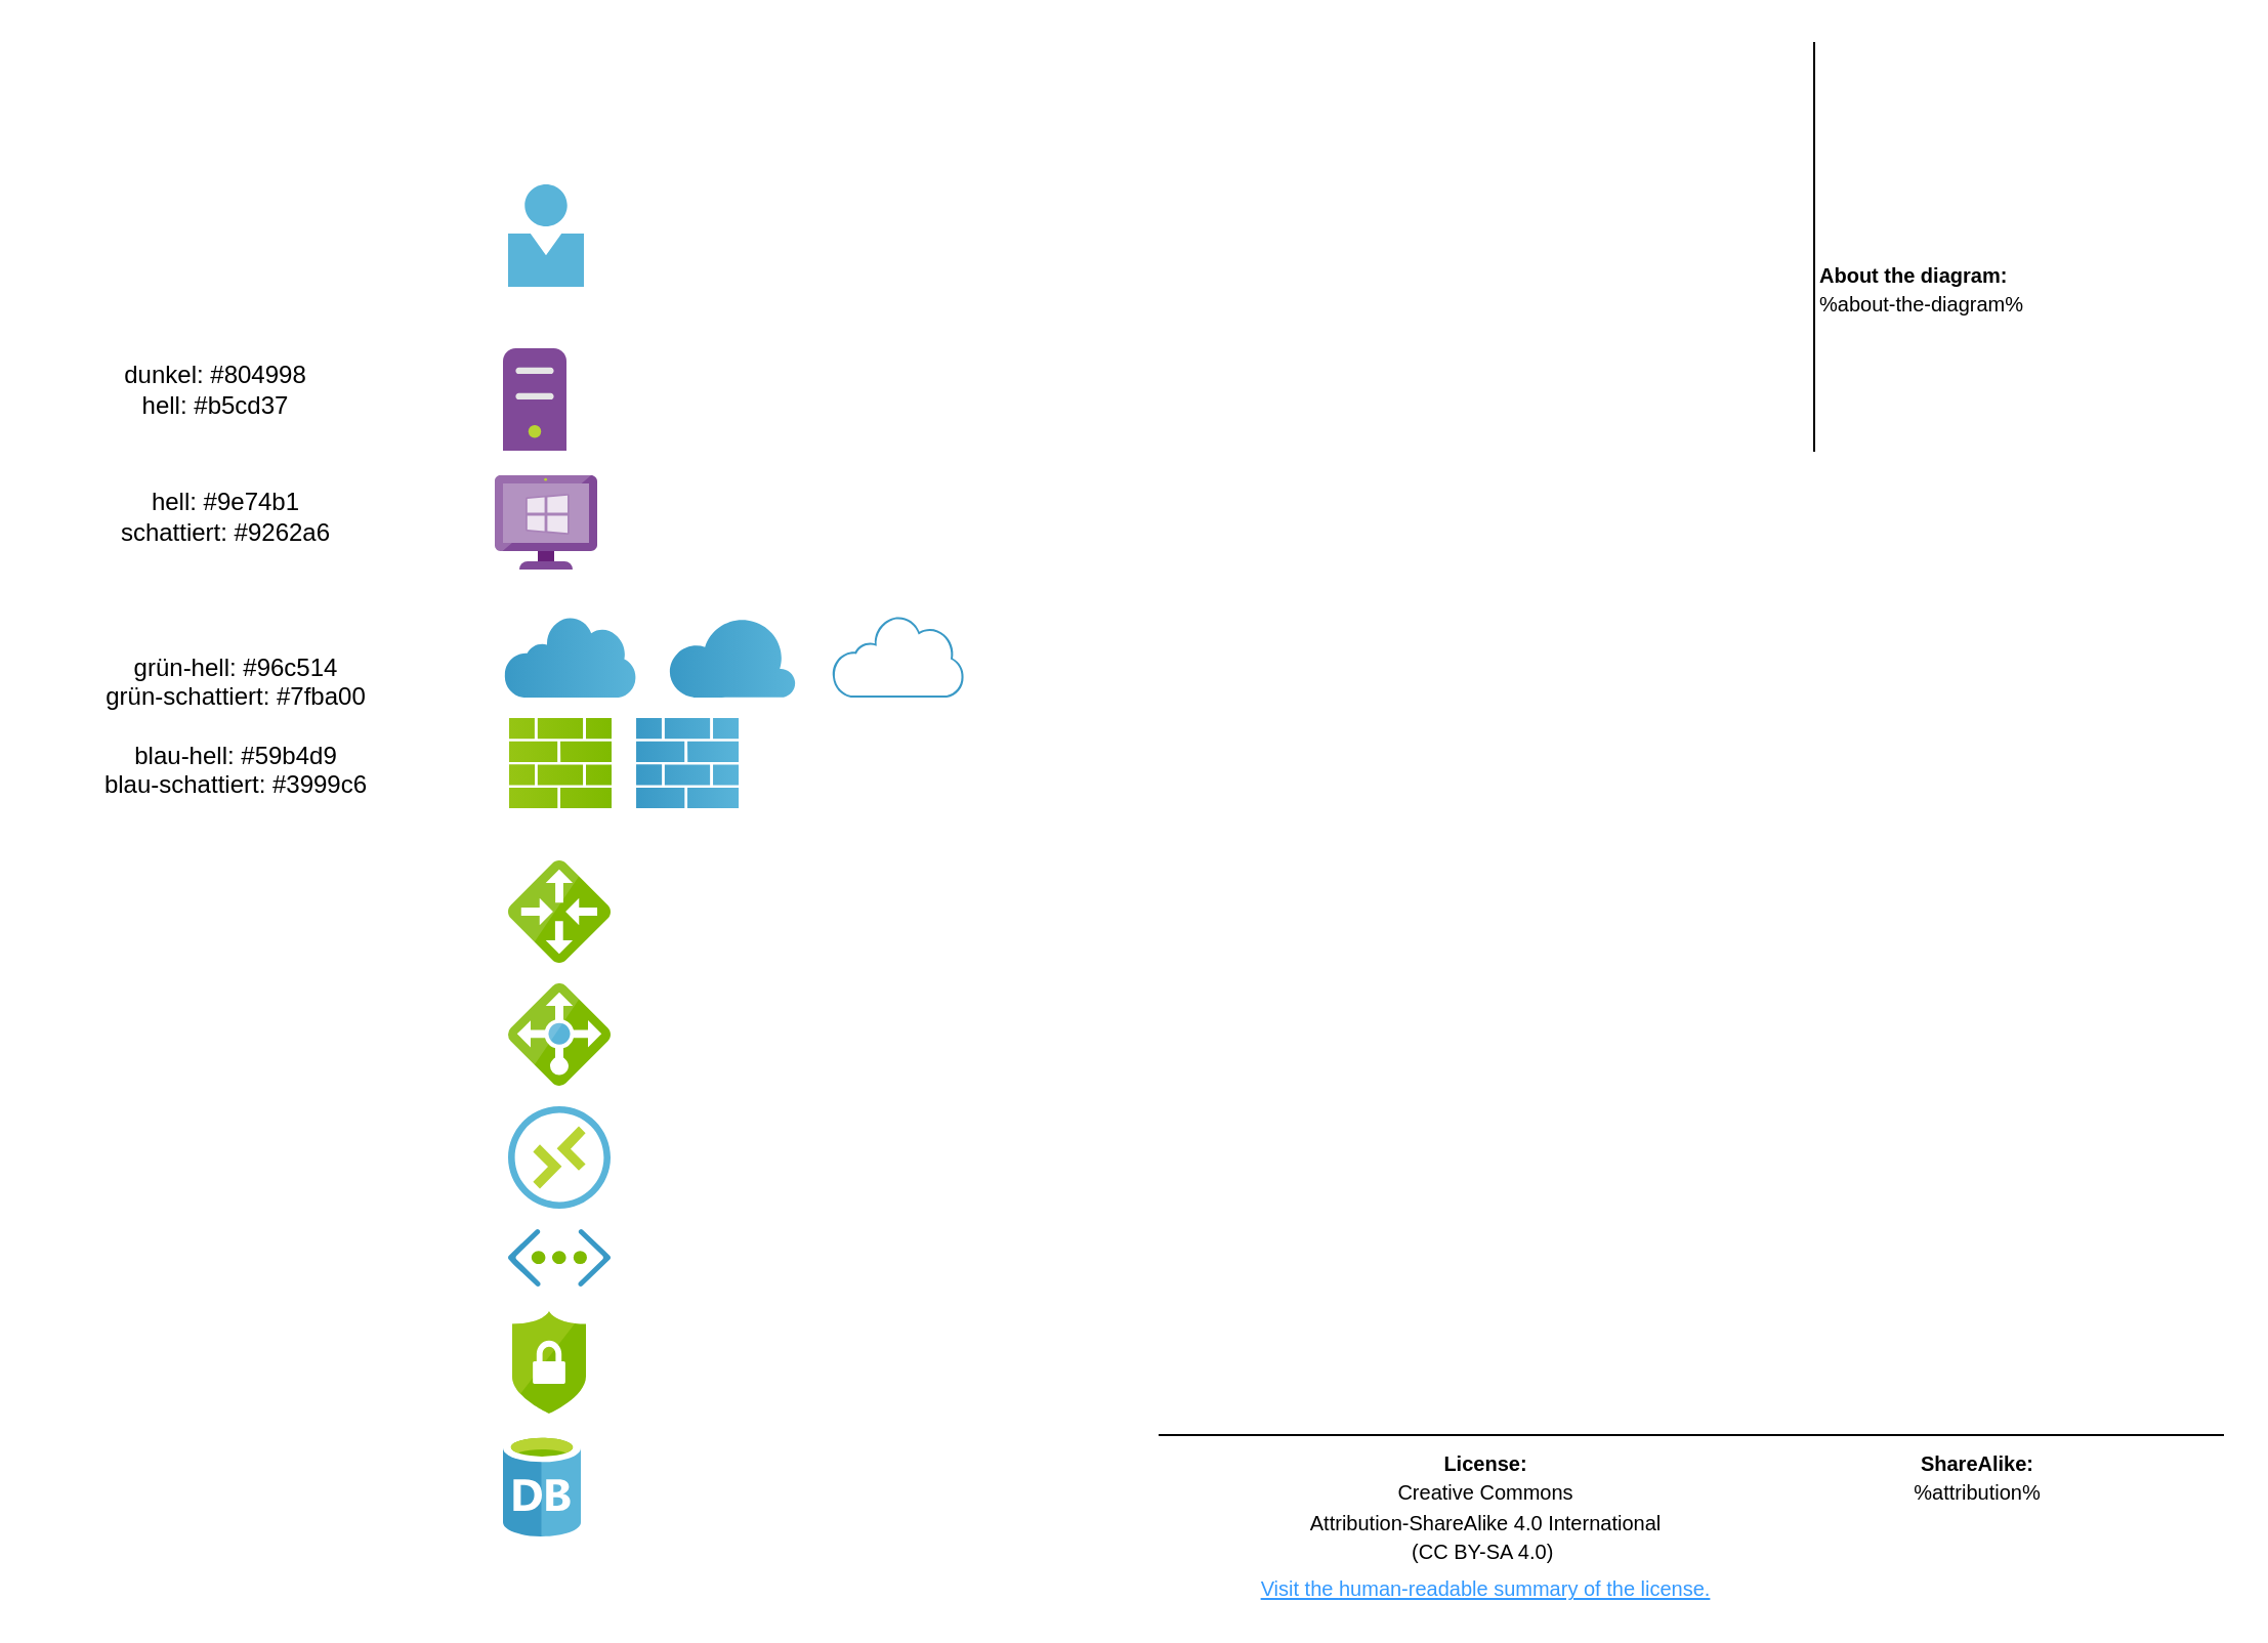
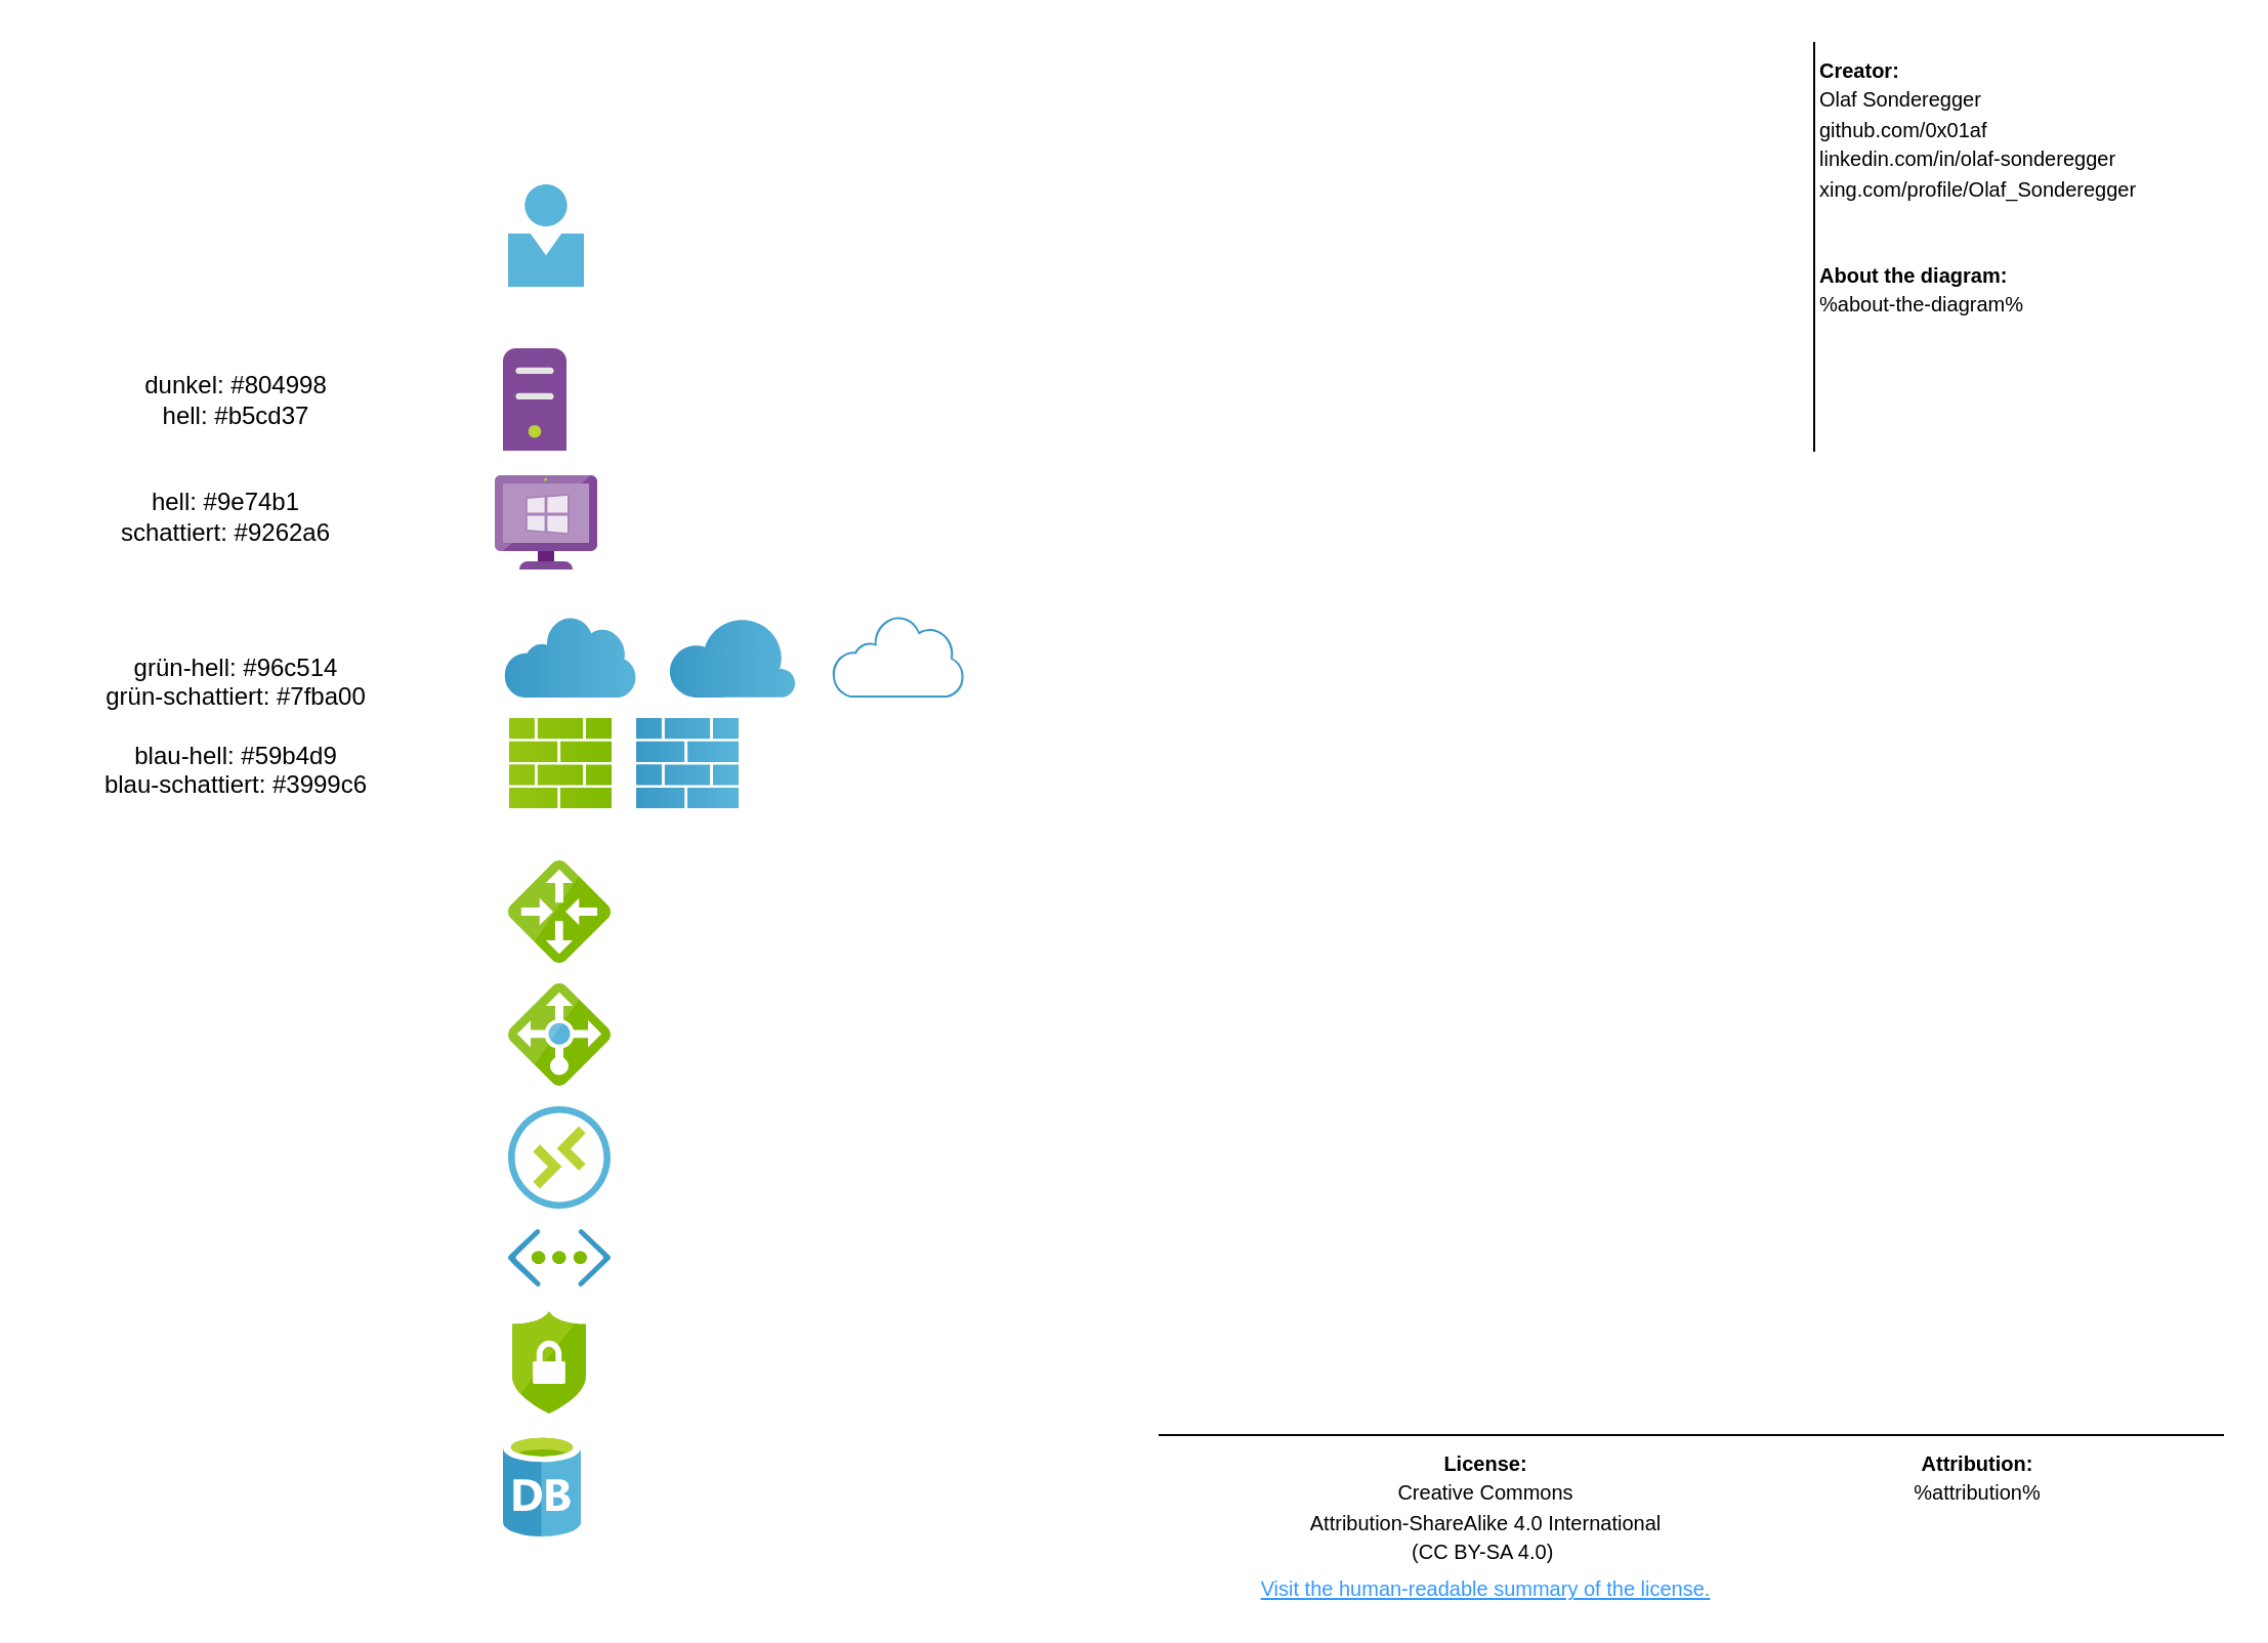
  <mxCell id="0" value="" />
  <mxCell id="1" value="Diagram" style="" parent="0" />
  <mxCell id="2" value="" style="group;sketch=0;editable=0;resizable=0;" parent="1" vertex="1" connectable="0"><mxGeometry x="885" y="20" width="161" height="200" as="geometry" /></mxCell>
+ <mxCell id="3" value="&lt;font style=&quot;font-size: 10px&quot;&gt;&lt;b&gt;Creator:&lt;/b&gt;&lt;br&gt;Olaf Sonderegger&lt;br&gt;github.com/0x01af&lt;br&gt;linkedin.com/in/olaf-sonderegger&lt;br&gt;xing.com/profile/Olaf_Sonderegger&lt;span&gt;&lt;br&gt;&lt;/span&gt;&lt;/font&gt;" style="text;html=1;strokeColor=none;fillColor=none;align=left;verticalAlign=top;whiteSpace=wrap;rounded=0;sketch=0;editable=0;" parent="2" vertex="1"><mxGeometry x="1" width="160" height="80" as="geometry" /></mxCell>
  <mxCell id="4" value="" style="endArrow=none;html=1;fontColor=#3399FF;sketch=0;editable=0;" parent="2" edge="1"><mxGeometry width="50" height="50" as="geometry"><mxPoint as="sourcePoint" /><mxPoint y="200" as="targetPoint" /></mxGeometry></mxCell>
  <mxCell id="5" value="&lt;font style=&quot;font-size: 10px&quot;&gt;&lt;b&gt;About the diagram:&lt;/b&gt;&lt;br&gt;%about-the-diagram%&lt;span&gt;&lt;br&gt;&lt;/span&gt;&lt;/font&gt;" style="text;html=1;strokeColor=none;fillColor=none;align=left;verticalAlign=top;whiteSpace=wrap;rounded=0;sketch=0;editable=0;" parent="2" vertex="1"><mxGeometry x="1" y="100" width="160" height="80" as="geometry" /></mxCell>
  <mxCell id="6" value="" style="group;resizable=0;editable=0;" parent="1" vertex="1" connectable="0"><mxGeometry x="565" y="700" width="520" height="80" as="geometry" /></mxCell>
  <mxCell id="7" value="&lt;font style=&quot;font-size: 10px&quot;&gt;&lt;b&gt;License:&lt;/b&gt;&lt;br&gt;Creative Commons&lt;br&gt;&lt;span&gt;Attribution-ShareAlike 4.0 International&lt;br&gt;&lt;/span&gt;&lt;span&gt;(CC BY-SA 4.0)&amp;nbsp;&lt;/span&gt;&lt;span&gt;&lt;br&gt;&lt;/span&gt;&lt;/font&gt;" style="text;html=1;strokeColor=none;fillColor=none;align=center;verticalAlign=top;whiteSpace=wrap;rounded=0;" parent="6" vertex="1"><mxGeometry x="40" width="240" height="70" as="geometry" /></mxCell>
  <mxCell id="8" value="&lt;font style=&quot;font-size: 10px&quot;&gt;Visit the&amp;nbsp;&lt;span class=&quot;summary&quot;&gt;human-readable summary of the license.&lt;/span&gt;&lt;/font&gt;" style="text;whiteSpace=wrap;html=1;rounded=0;align=center;verticalAlign=middle;fontColor=#3399FF;fontStyle=4" parent="6" vertex="1"><mxGeometry x="40" y="70" width="240" height="10" as="geometry" /></mxCell>
  <mxCell id="9" value="" style="endArrow=none;html=1;fontColor=#3399FF;entryX=1;entryY=0;entryDx=0;entryDy=0;" parent="6" target="10" edge="1"><mxGeometry width="50" height="50" as="geometry"><mxPoint as="sourcePoint" /><mxPoint x="520" y="-10" as="targetPoint" /></mxGeometry></mxCell>
- <mxCell id="10" value="&lt;font style=&quot;font-size: 10px&quot;&gt;&lt;b&gt;ShareAlike:&lt;br&gt;&lt;/b&gt;&lt;span&gt;%attribution%&lt;br&gt;&lt;/span&gt;&lt;/font&gt;" style="text;html=1;strokeColor=none;fillColor=none;align=center;verticalAlign=top;whiteSpace=wrap;rounded=0;" parent="6" vertex="1"><mxGeometry x="280" width="240" height="80" as="geometry" /></mxCell>
+ <mxCell id="10" value="&lt;font style=&quot;font-size: 10px&quot;&gt;&lt;b&gt;Attribution:&lt;br&gt;&lt;/b&gt;&lt;span&gt;%attribution%&lt;br&gt;&lt;/span&gt;&lt;/font&gt;" style="text;html=1;strokeColor=none;fillColor=none;align=center;verticalAlign=top;whiteSpace=wrap;rounded=0;" parent="6" vertex="1"><mxGeometry x="280" width="240" height="80" as="geometry" /></mxCell>
  <mxCell id="11" value="" style="aspect=fixed;html=1;points=[];align=center;image;fontSize=12;image=img/lib/mscae/Virtual_Network.svg;" parent="1" vertex="1"><mxGeometry x="248" y="600" width="50" height="28.0" as="geometry" /></mxCell>
  <mxCell id="12" value="" style="aspect=fixed;html=1;points=[];align=center;image;fontSize=12;image=img/lib/mscae/Connections.svg;" parent="1" vertex="1"><mxGeometry x="248" y="540" width="50" height="50" as="geometry" /></mxCell>
  <mxCell id="13" value="" style="aspect=fixed;html=1;points=[];align=center;image;fontSize=12;image=img/lib/mscae/Local_Network_Gateways.svg;" parent="1" vertex="1"><mxGeometry x="248" y="420" width="50" height="50" as="geometry" /></mxCell>
  <mxCell id="14" value="" style="aspect=fixed;html=1;points=[];align=center;image;fontSize=12;image=img/lib/mscae/Load_Balancer_feature.svg;" parent="1" vertex="1"><mxGeometry x="248" y="480" width="50" height="50" as="geometry" /></mxCell>
  <mxCell id="15" value="" style="aspect=fixed;pointerEvents=1;shadow=0;dashed=0;html=1;labelPosition=center;verticalLabelPosition=bottom;verticalAlign=top;align=center;shape=mxgraph.mscae.enterprise.internet_hollow;fontColor=#3399FF;fillColor=#3999C6;strokeColor=none;" parent="1" vertex="1"><mxGeometry x="405.5" y="300" width="64.51" height="40" as="geometry" /></mxCell>
  <mxCell id="16" value="" style="aspect=fixed;html=1;points=[];align=center;image;fontSize=12;image=img/lib/mscae/Person.svg;" parent="1" vertex="1"><mxGeometry x="248" y="90" width="37" height="50" as="geometry" /></mxCell>
  <mxCell id="17" value="" style="aspect=fixed;html=1;points=[];align=center;image;fontSize=12;image=img/lib/mscae/Security_Center.svg;" parent="1" vertex="1"><mxGeometry x="250" y="640" width="36" height="50" as="geometry" /></mxCell>
  <mxCell id="18" value="" style="aspect=fixed;html=1;points=[];align=center;image;fontSize=12;image=img/lib/mscae/Non_Azure_Machine.svg;" parent="1" vertex="1"><mxGeometry x="245.5" y="170" width="31" height="50" as="geometry" /></mxCell>
  <mxCell id="19" value="" style="aspect=fixed;html=1;points=[];align=center;image;fontSize=12;image=img/lib/mscae/VM_Windows_Non_Azure.svg;" parent="1" vertex="1"><mxGeometry x="241.5" y="232" width="50" height="46" as="geometry" /></mxCell>
  <mxCell id="20" value="" style="aspect=fixed;html=1;points=[];align=center;image;fontSize=12;image=img/lib/mscae/Database_General.svg;" parent="1" vertex="1"><mxGeometry x="245.5" y="700" width="38" height="50" as="geometry" /></mxCell>
  <mxCell id="21" value="" style="aspect=fixed;pointerEvents=1;shadow=0;dashed=0;html=1;strokeColor=none;labelPosition=center;verticalLabelPosition=bottom;verticalAlign=top;align=center;shape=mxgraph.mscae.enterprise.firewall;fontColor=#3399FF;fillColor=#96c514;gradientDirection=east;gradientColor=#7fba00;" parent="1" vertex="1"><mxGeometry x="248" y="350" width="50" height="44" as="geometry" /></mxCell>
  <mxCell id="22" value="hell: #9e74b1&lt;br&gt;schattiert: #9262a6" style="text;html=1;strokeColor=none;fillColor=none;align=center;verticalAlign=middle;whiteSpace=wrap;rounded=0;" vertex="1" parent="1"><mxGeometry x="20" y="232" width="180" height="40" as="geometry" /></mxCell>
  <mxCell id="23" value="" style="aspect=fixed;pointerEvents=1;shadow=0;dashed=0;html=1;strokeColor=none;labelPosition=center;verticalLabelPosition=bottom;verticalAlign=top;align=center;shape=mxgraph.mscae.enterprise.internet;fontColor=#3399FF;gradientColor=#59b4d9;fillColor=#3999c6;gradientDirection=east;" vertex="1" parent="1"><mxGeometry x="245.5" y="300" width="64.52" height="40" as="geometry" /></mxCell>
  <mxCell id="24" value="" style="aspect=fixed;pointerEvents=1;shadow=0;dashed=0;html=1;strokeColor=none;labelPosition=center;verticalLabelPosition=bottom;verticalAlign=top;align=center;fillColor=#3999c6;shape=mxgraph.azure.cloud;fontColor=#3399FF;gradientColor=#59b4d9;gradientDirection=east;" vertex="1" parent="1"><mxGeometry x="325.5" y="300" width="62.5" height="40" as="geometry" /></mxCell>
  <mxCell id="25" value="" style="aspect=fixed;pointerEvents=1;shadow=0;dashed=0;html=1;strokeColor=none;labelPosition=center;verticalLabelPosition=bottom;verticalAlign=top;align=center;shape=mxgraph.mscae.enterprise.firewall;fontColor=#3399FF;fillColor=#3999c6;gradientDirection=east;gradientColor=#59b4d9;" vertex="1" parent="1"><mxGeometry x="310.02" y="350" width="50" height="44" as="geometry" /></mxCell>
  <mxCell id="26" value="grün-hell: #96c514&lt;br&gt;grün-schattiert: #7fba00&lt;br&gt;&lt;br&gt;blau-hell: #59b4d9&lt;br&gt;blau-schattiert: #3999c6" style="text;html=1;strokeColor=none;fillColor=none;align=center;verticalAlign=middle;whiteSpace=wrap;rounded=0;" vertex="1" parent="1"><mxGeometry x="25" y="314" width="180" height="80" as="geometry" /></mxCell>
- <mxCell id="27" value="dunkel: #804998&lt;br&gt;hell: #b5cd37" style="text;html=1;strokeColor=none;fillColor=none;align=center;verticalAlign=middle;whiteSpace=wrap;rounded=0;" vertex="1" parent="1"><mxGeometry x="15" y="175" width="180" height="30" as="geometry" /></mxCell>
+ <mxCell id="27" value="dunkel: #804998&lt;br&gt;hell: #b5cd37" style="text;html=1;strokeColor=none;fillColor=none;align=center;verticalAlign=middle;whiteSpace=wrap;rounded=0;" vertex="1" parent="1"><mxGeometry x="25" y="180" width="180" height="30" as="geometry" /></mxCell>
